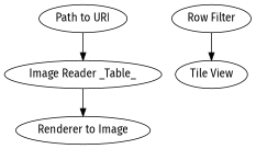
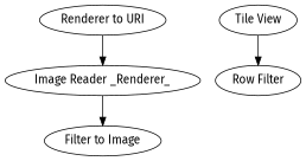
  digraph {
    fontname="Fira Sans"
    rankdir=TB
    node [fontname="Fira Sans"]
    edge [fontname="Fira Sans"]
-   n1 [label="Renderer to Image"]
+   n1 [label="Filter to Image"]
    n2 [label="Tile View"]
    n3 [label="Row Filter"]
-   n4 [label="Image Reader _Table_"]
-   n5 [label="Path to URI"]
-   n3 -> n2
+   n4 [label="Image Reader _Renderer_"]
+   n5 [label="Renderer to URI"]
+   n2 -> n3
    n4 -> n1
    n5 -> n4
  }
